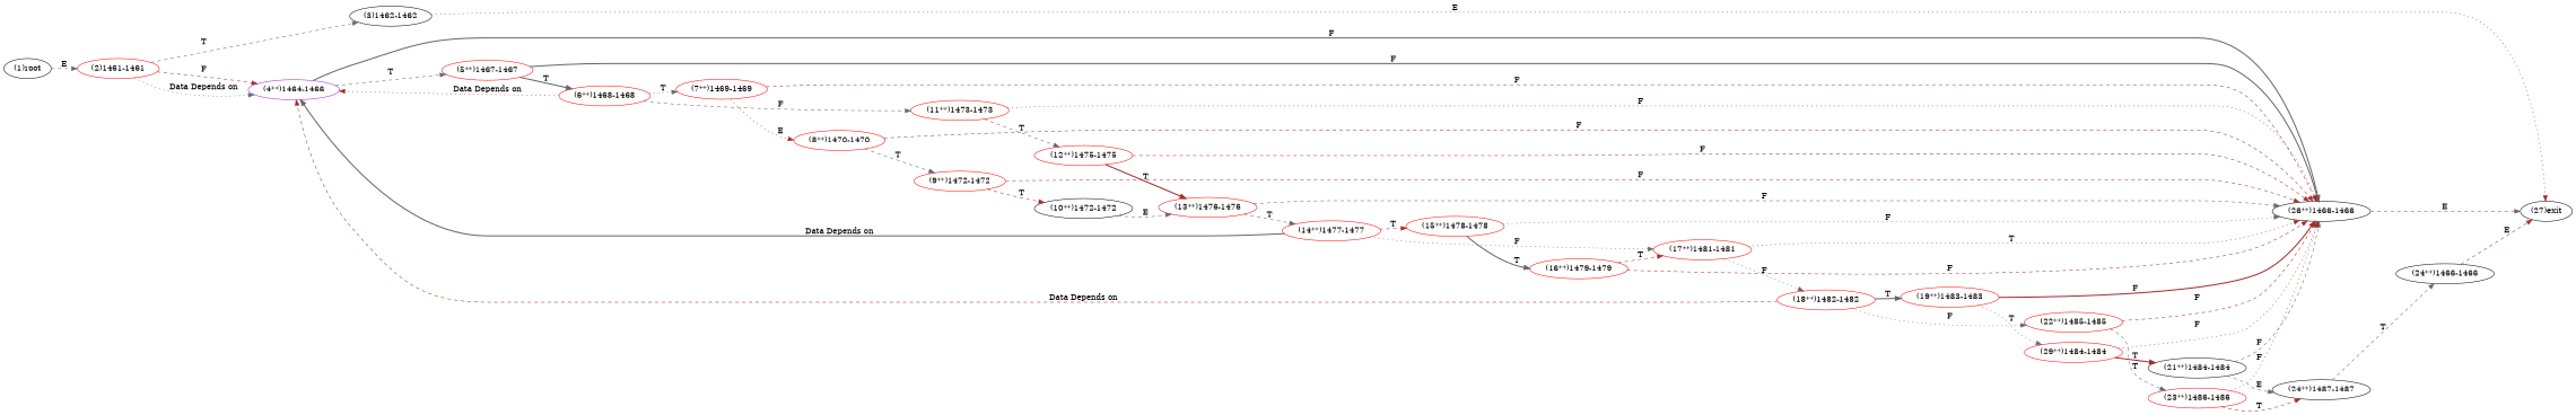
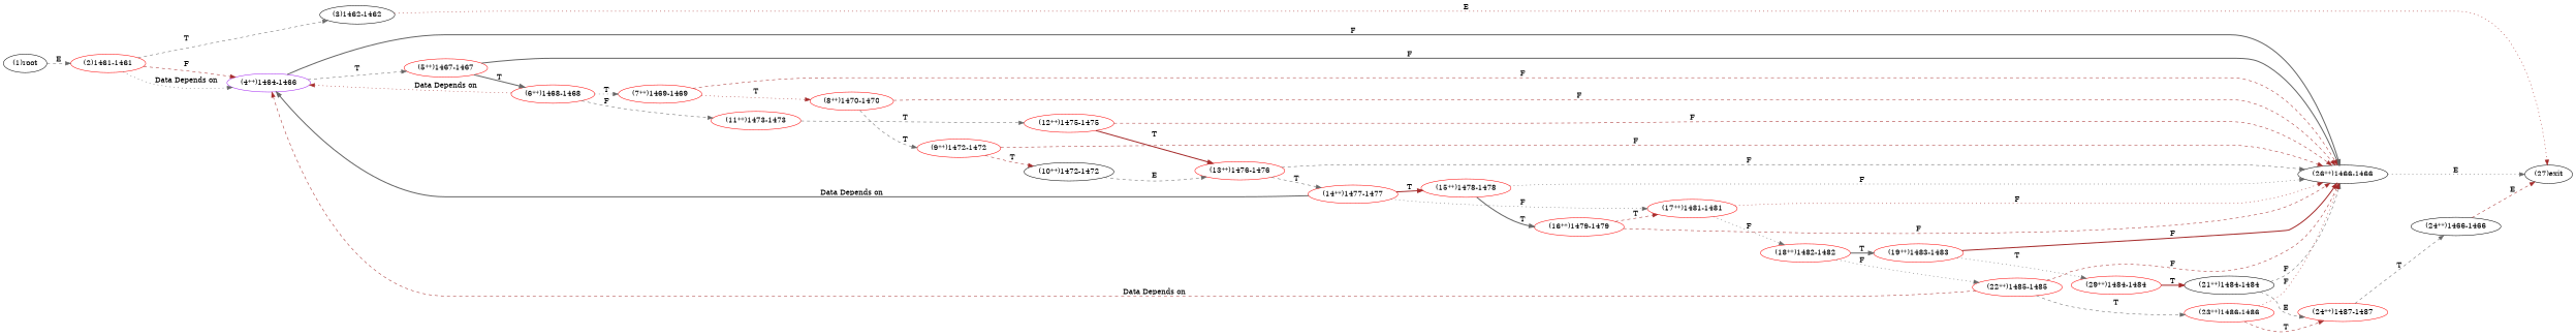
  digraph {
    rankdir=LR
    node [color=red]
    edge [color=gray40 style=dashed]
    n1 [label="(1)root" color=""]
    n2 [label="(2)1461-1461"]
    n3 [label="(3)1462-1462" color=""]
    n4 [color=purple label="(4**)1464-1466"]
    n5 [label="(27)exit" color=""]
    n6 [label="(5**)1467-1467"]
    n7 [label="(26**)1466-1466" color=""]
    n8 [label="(6**)1468-1468"]
    n9 [label="(7**)1469-1469"]
    n10 [label="(11**)1473-1473"]
    n11 [label="(8**)1470-1470"]
    n12 [label="(12**)1475-1475"]
    n13 [label="(9**)1472-1472"]
    n14 [label="(10**)1472-1472" color=""]
    n15 [label="(13**)1476-1476"]
    n16 [label="(14**)1477-1477"]
    n17 [label="(15**)1478-1478"]
    n18 [label="(17**)1481-1481"]
    n19 [label="(16**)1479-1479"]
    n20 [label="(18**)1482-1482"]
    n21 [label="(19**)1483-1483"]
    n22 [label="(22**)1485-1485"]
    n23 [label="(29**)1484-1484"]
    n24 [label="(21**)1484-1484" color=""]
    n25 [label="(23**)1486-1486"]
-   n26 [color=black label="(24**)1487-1487"]
+   n26 [label="(24**)1487-1487"]
    n27 [label="(24**)1466-1466" color=""]
    n1 -> n2 [label=E]
    n2 -> n3 [label=T]
    n2 -> n4 [color=brown label=F]
    n2 -> n4 [label="Data Depends on" style=dotted]
    n3 -> n5 [color=brown label=E style=dotted]
    n4 -> n6 [label=T]
    n4 -> n7 [label=F style=bold]
    n6 -> n7 [label=F style=bold]
    n6 -> n8 [label=T style=bold]
-   n7 -> n5 [label=E]
+   n7 -> n5 [label=E style=dotted]
    n8 -> n4 [color=brown label="Data Depends on" style=dotted]
    n8 -> n9 [label=T style=dotted]
    n8 -> n10 [label=F]
    n9 -> n7 [color=brown label=F]
-   n9 -> n11 [color=brown label=E style=dotted]
-   n10 -> n7 [color=brown label=F style=dotted]
+   n9 -> n11 [color=brown label=T style=dotted]
    n10 -> n12 [label=T]
    n11 -> n7 [color=brown label=F]
    n11 -> n13 [label=T]
    n12 -> n7 [color=brown label=F]
    n12 -> n15 [color=brown label=T style=bold]
    n13 -> n7 [color=brown label=F]
    n13 -> n14 [color=brown label=T]
    n14 -> n15 [label=E]
    n15 -> n7 [label=F]
    n15 -> n16 [label=T]
    n16 -> n4 [label="Data Depends on" style=bold]
-   n16 -> n17 [color=brown label=T]
+   n16 -> n17 [color=brown label=T style=bold]
    n16 -> n18 [label=F style=dotted]
    n17 -> n7 [label=F style=dotted]
    n17 -> n19 [label=T style=bold]
-   n18 -> n7 [color=brown label=T style=dotted]
+   n18 -> n7 [color=brown label=F style=dotted]
    n18 -> n20 [label=F style=dotted]
    n19 -> n7 [color=brown label=F]
    n19 -> n18 [color=brown label=T]
-   n20 -> n4 [color=brown label="Data Depends on"]
+   n22 -> n4 [color=brown label="Data Depends on"]
    n20 -> n21 [label=T style=bold]
    n20 -> n22 [label=F style=dotted]
    n21 -> n7 [color=brown label=F style=bold]
    n21 -> n23 [label=T style=dotted]
    n22 -> n7 [color=brown label=F]
    n22 -> n25 [label=T]
-   n23 -> n7 [color=brown label=F style=dotted]
    n23 -> n24 [color=brown label=T style=bold]
    n24 -> n7 [label=F]
    n24 -> n26 [label=E]
    n25 -> n7 [color=brown label=F style=dotted]
    n25 -> n26 [color=brown label=T]
    n26 -> n27 [label=T]
    n27 -> n5 [color=brown label=E]
  }
